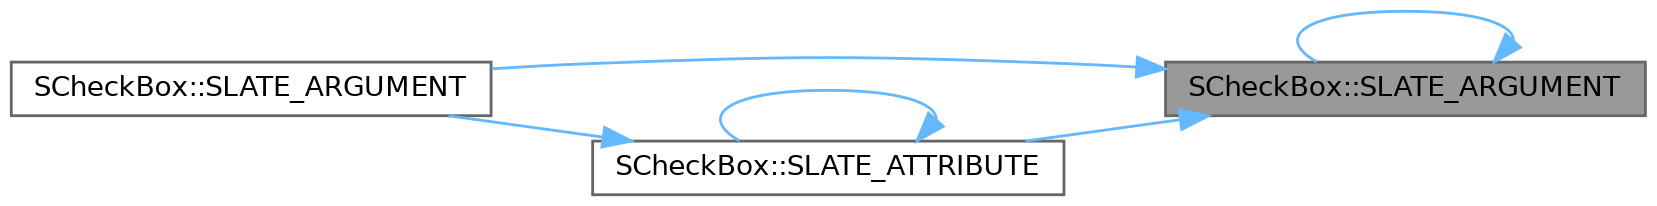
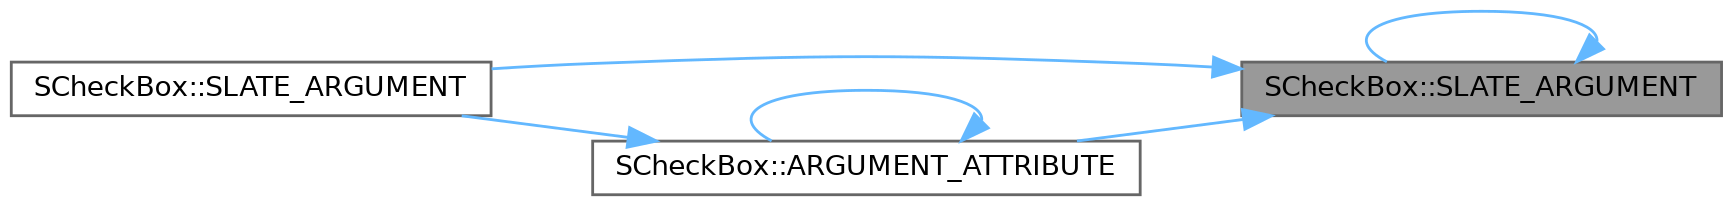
  digraph {
    rankdir=RL
    node [color=grey40 fillcolor=white fontname=Helvetica fontsize=10 shape=box style=filled]
    edge [color=steelblue1 dir=back fontname=Helvetica fontsize=10 labelfontname=Helvetica labelfontsize=10 style=solid]
    n1 [color=gray40 fillcolor=grey60 fontcolor=black height=0.2 label="SCheckBox::SLATE_ARGUMENT" width=0.4]
    n2 [height=0.2 label="SCheckBox::SLATE_ARGUMENT" width=0.4]
-   n3 [height=0.2 label="SCheckBox::SLATE_ATTRIBUTE" width=0.4]
+   n3 [height=0.2 label="SCheckBox::ARGUMENT_ATTRIBUTE" width=0.4]
    n1 -> n1
    n1 -> n2
    n1 -> n3
    n3 -> n2
    n3 -> n3
  }
